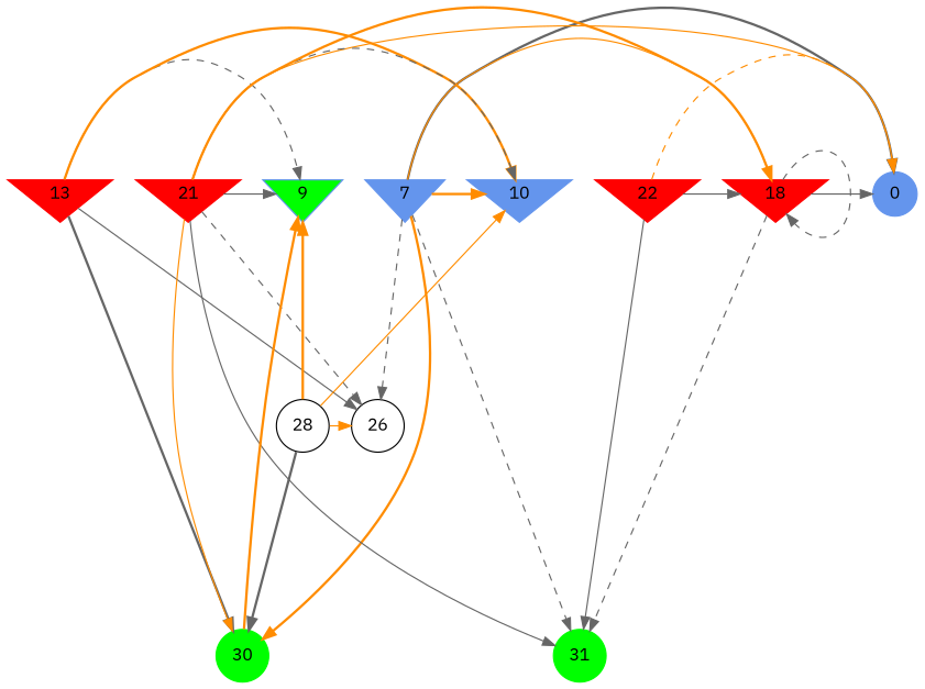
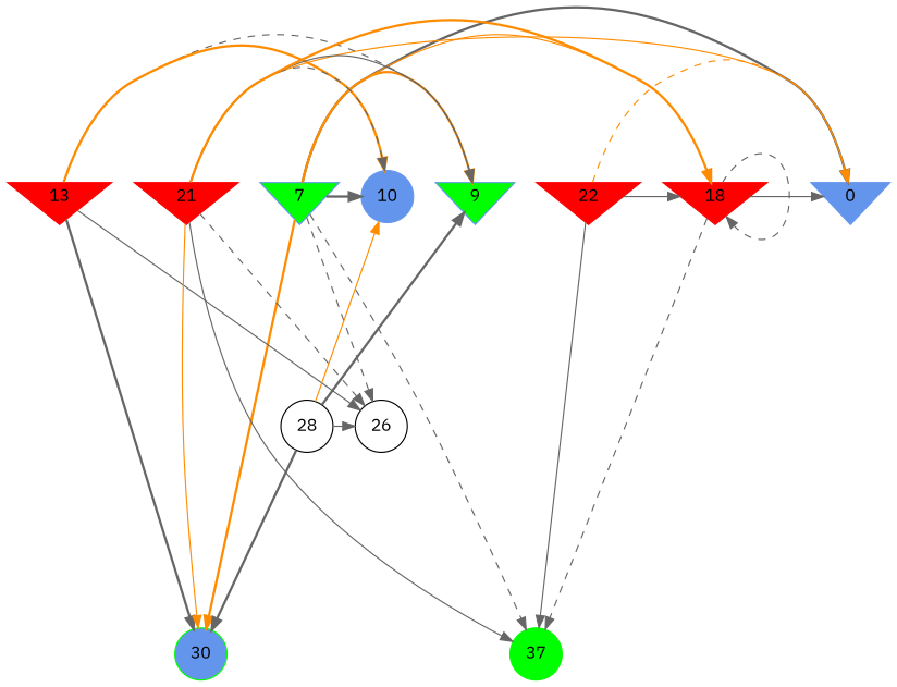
  digraph {
    fontname="IBM Plex Sans"
    ranksep=2.0
    node [color=cornflowerblue fontname="IBM Plex Sans" shape=invtriangle style=filled]
    edge [color=gray40 fontname="IBM Plex Sans" style=solid]
-   0 [shape=circle]
-   7
+   0
+   7 [fillcolor=green]
    9 [fillcolor=green]
-   10
+   10 [shape=circle]
    13 [color=red]
    18 [color=red]
    21 [color=red]
    22 [color=red]
    26 [color=black shape=circle style=""]
    28 [color=black shape=circle style=""]
-   30 [color=green shape=circle]
-   31 [color=green shape=circle]
+   30 [color=green shape=circle fillcolor=cornflowerblue]
+   31 [color=green shape=circle label=37]
    subgraph sub_1 {
      rank=same
      0
      7
      9
      10
      13
      18
      21
      22
    }
    subgraph sub_2 {
      rank=same
      26
      28
    }
    subgraph sub_3 {
      rank=same
      30
      31
    }
    7 -> 0 [style=bold]
-   30 -> 9 [color=darkorange style=bold]
-   7 -> 10 [color=darkorange style=bold]
+   7 -> 9 [color=darkorange style=bold]
+   7 -> 10 [style=bold]
    7 -> 18 [color=darkorange]
    7 -> 26 [style=dashed]
    7 -> 30 [color=darkorange style=bold]
    7 -> 31 [style=dashed]
    13 -> 9 [style=dashed]
    13 -> 10 [color=darkorange style=bold]
    13 -> 26
    13 -> 30 [style=bold]
    18 -> 0
    18 -> 18 [style=dashed]
    18 -> 31 [style=dashed]
    21 -> 0 [color=darkorange]
    21 -> 9
    21 -> 10 [style=dashed]
    21 -> 18 [color=darkorange style=bold]
    21 -> 26 [style=dashed]
    21 -> 30 [color=darkorange]
    21 -> 31
    22 -> 0 [color=darkorange style=dashed]
    22 -> 18
    22 -> 31
-   28 -> 9 [color=darkorange style=bold]
+   28 -> 9 [style=bold]
    28 -> 10 [color=darkorange]
-   28 -> 26 [color=darkorange]
+   28 -> 26
    28 -> 30 [style=bold]
  }
